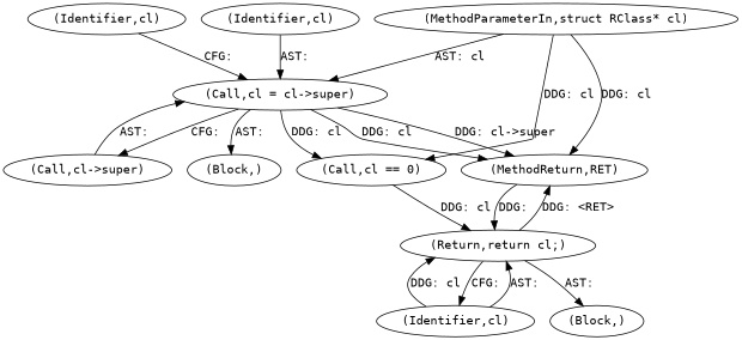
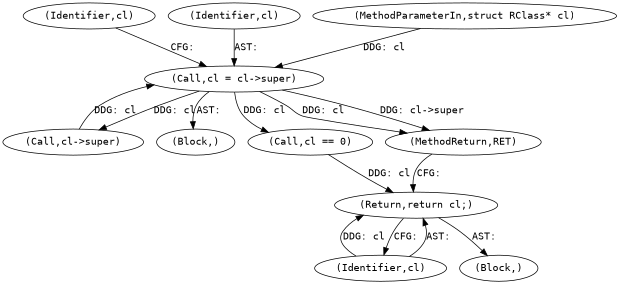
  digraph {
    fontname="DejaVu Sans Mono"
    node [fontname="DejaVu Sans Mono"]
    edge [fontname="DejaVu Sans Mono"]
    n1 [label="(Call,cl = cl->super)"]
    n2 [label="(Call,cl->super)"]
    n3 [label="(MethodReturn,RET)"]
    n4 [label="(Block,)"]
    n5 [label="(Call,cl == 0)"]
    n6 [label="(Return,return cl;)"]
    n7 [label="(Identifier,cl)"]
    n8 [label="(Block,)"]
    n9 [label="(MethodParameterIn,struct RClass* cl)"]
    n10 [label="(Identifier,cl)"]
    n11 [label="(Identifier,cl)"]
-   n1 -> n2 [label="CFG: "]
+   n1 -> n2 [label="DDG: cl"]
    n1 -> n3 [label="DDG: cl"]
    n1 -> n3 [label="DDG: cl->super"]
    n1 -> n4 [label="AST: "]
    n1 -> n5 [label="DDG: cl"]
-   n2 -> n1 [label="AST: "]
-   n3 -> n6 [label="DDG: "]
+   n2 -> n1 [label="DDG: cl"]
+   n3 -> n6 [label="CFG: "]
    n5 -> n6 [label="DDG: cl"]
-   n6 -> n3 [label="DDG: <RET>"]
    n6 -> n7 [label="CFG: "]
    n6 -> n8 [label="AST: "]
    n7 -> n6 [label="AST: "]
    n7 -> n6 [label="DDG: cl"]
-   n9 -> n1 [label="AST: cl"]
-   n9 -> n3 [label="DDG: cl"]
-   n9 -> n5 [label="DDG: cl"]
+   n9 -> n1 [label="DDG: cl"]
    n10 -> n1 [label="CFG: "]
    n11 -> n1 [label="AST: "]
  }
